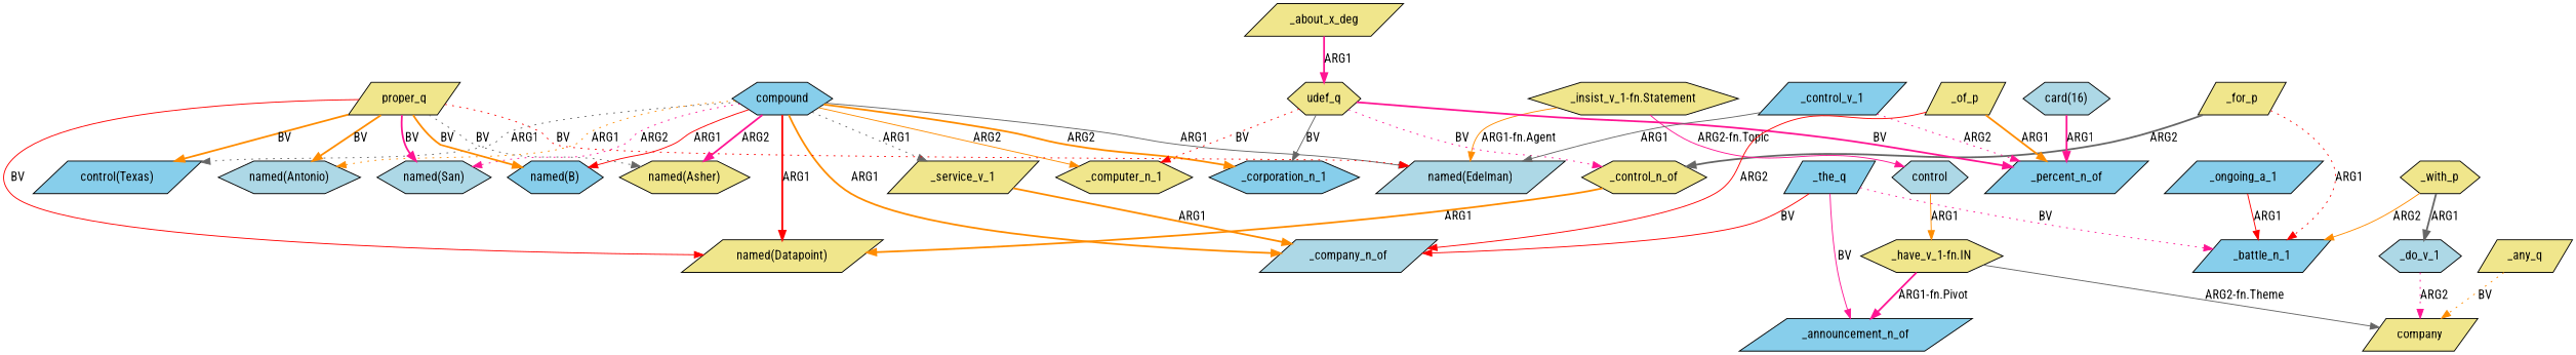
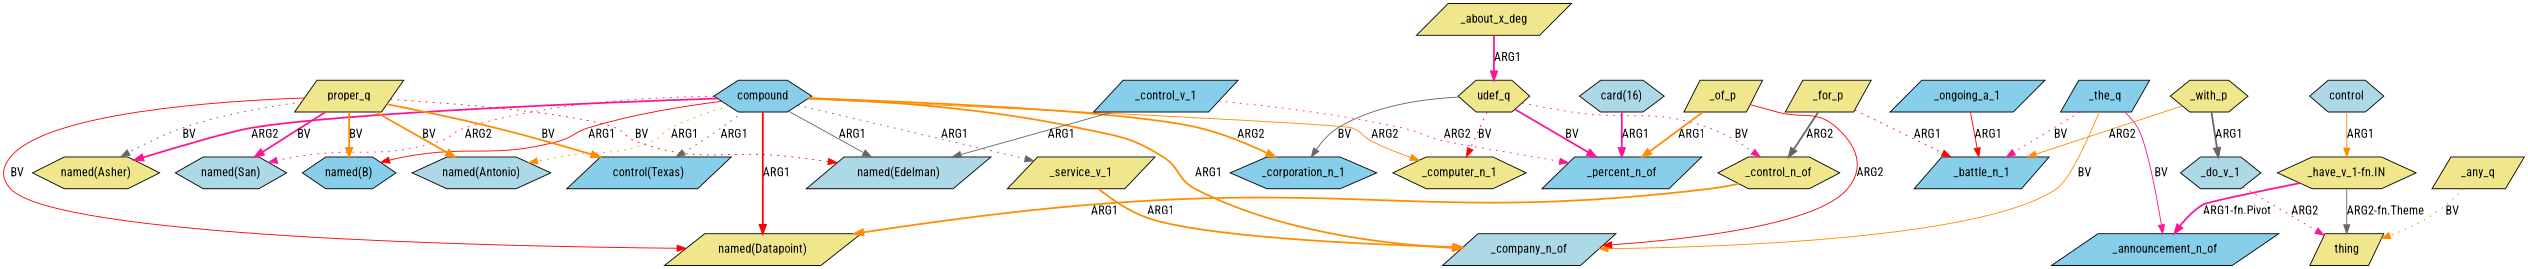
  digraph {
    fontname="Roboto Condensed"
    node [fillcolor=khaki fontname="Roboto Condensed" shape=parallelogram style=filled]
    edge [color=darkorange fontname="Roboto Condensed" style=bold]
    compound [fillcolor=skyblue shape=hexagon]
    n2 [fillcolor=skyblue label="control(Texas)"]
    "named(San)" [fillcolor=lightblue shape=hexagon]
    "named(Edelman)" [fillcolor=lightblue]
    _corporation_n_1 [fillcolor=skyblue shape=hexagon]
    "named(B)" [fillcolor=skyblue shape=hexagon]
    "named(Datapoint)"
    _computer_n_1 [shape=hexagon]
    _company_n_of [fillcolor=lightblue]
    "named(Asher)" [shape=hexagon]
    "named(Antonio)" [fillcolor=lightblue shape=hexagon]
    _service_v_1
    _battle_n_1 [fillcolor=skyblue]
    _for_p
    _control_n_of [shape=hexagon]
    n16 [fillcolor=lightblue label=control shape=hexagon]
    "_have_v_1-fn.IN" [shape=hexagon]
    _announcement_n_of [fillcolor=skyblue]
-   thing [label=company]
-   "_insist_v_1-fn.Statement" [shape=hexagon]
+   thing
    udef_q [shape=hexagon]
    _percent_n_of [fillcolor=skyblue]
    proper_q
    _about_x_deg
    _control_v_1 [fillcolor=skyblue]
    "card(16)" [fillcolor=lightblue shape=hexagon]
    _the_q [fillcolor=skyblue]
    _of_p
    _with_p [shape=hexagon]
    _do_v_1 [fillcolor=lightblue shape=hexagon]
    _ongoing_a_1 [fillcolor=skyblue]
    _any_q
    compound -> n2 [color=gray40 label=ARG1 style=dotted]
    compound -> "named(San)" [color=deeppink label=ARG2 style=dotted]
    compound -> "named(Edelman)" [color=gray40 label=ARG1 style=solid]
    compound -> _corporation_n_1 [label=ARG2]
    compound -> "named(B)" [color=red label=ARG1 style=solid]
    compound -> "named(Datapoint)" [color=red label=ARG1]
    compound -> _computer_n_1 [label=ARG2 style=solid]
    compound -> _company_n_of [label=ARG1]
    compound -> "named(Asher)" [color=deeppink label=ARG2]
    compound -> "named(Antonio)" [label=ARG1 style=dotted]
    compound -> _service_v_1 [color=gray40 label=ARG1 style=dotted]
    _service_v_1 -> _company_n_of [label=ARG1]
    _for_p -> _battle_n_1 [color=red label=ARG1 style=dotted]
    _for_p -> _control_n_of [color=gray40 label=ARG2]
    _control_n_of -> "named(Datapoint)" [label=ARG1]
    n16 -> "_have_v_1-fn.IN" [label=ARG1 style=solid]
    "_have_v_1-fn.IN" -> _announcement_n_of [color=deeppink label="ARG1-fn.Pivot"]
    "_have_v_1-fn.IN" -> thing [color=gray40 label="ARG2-fn.Theme" style=solid]
-   "_insist_v_1-fn.Statement" -> "named(Edelman)" [label="ARG1-fn.Agent" style=solid]
-   "_insist_v_1-fn.Statement" -> n16 [color=deeppink label="ARG2-fn.Topic" style=solid]
    udef_q -> _corporation_n_1 [color=gray40 label=BV style=solid]
    udef_q -> _computer_n_1 [color=red label=BV style=dotted]
    udef_q -> _control_n_of [color=deeppink label=BV style=dotted]
    udef_q -> _percent_n_of [color=deeppink label=BV]
    proper_q -> n2 [label=BV]
    proper_q -> "named(San)" [color=deeppink label=BV]
    proper_q -> "named(Edelman)" [color=red label=BV style=dotted]
    proper_q -> "named(B)" [label=BV]
    proper_q -> "named(Datapoint)" [color=red label=BV style=solid]
    proper_q -> "named(Asher)" [color=gray40 label=BV style=dotted]
    proper_q -> "named(Antonio)" [label=BV]
    _about_x_deg -> udef_q [color=deeppink label=ARG1]
    _control_v_1 -> "named(Edelman)" [color=gray40 label=ARG1 style=solid]
    _control_v_1 -> _percent_n_of [color=deeppink label=ARG2 style=dotted]
    "card(16)" -> _percent_n_of [color=deeppink label=ARG1]
-   _the_q -> _company_n_of [color=red label=BV style=solid]
+   _the_q -> _company_n_of [label=BV style=solid]
    _the_q -> _battle_n_1 [color=deeppink label=BV style=dotted]
    _the_q -> _announcement_n_of [color=deeppink label=BV style=solid]
    _of_p -> _company_n_of [color=red label=ARG2 style=solid]
    _of_p -> _percent_n_of [label=ARG1]
    _with_p -> _battle_n_1 [label=ARG2 style=solid]
    _with_p -> _do_v_1 [color=gray40 label=ARG1]
    _do_v_1 -> thing [color=deeppink label=ARG2 style=dotted]
    _ongoing_a_1 -> _battle_n_1 [color=red label=ARG1 style=solid]
    _any_q -> thing [label=BV style=dotted]
  }
